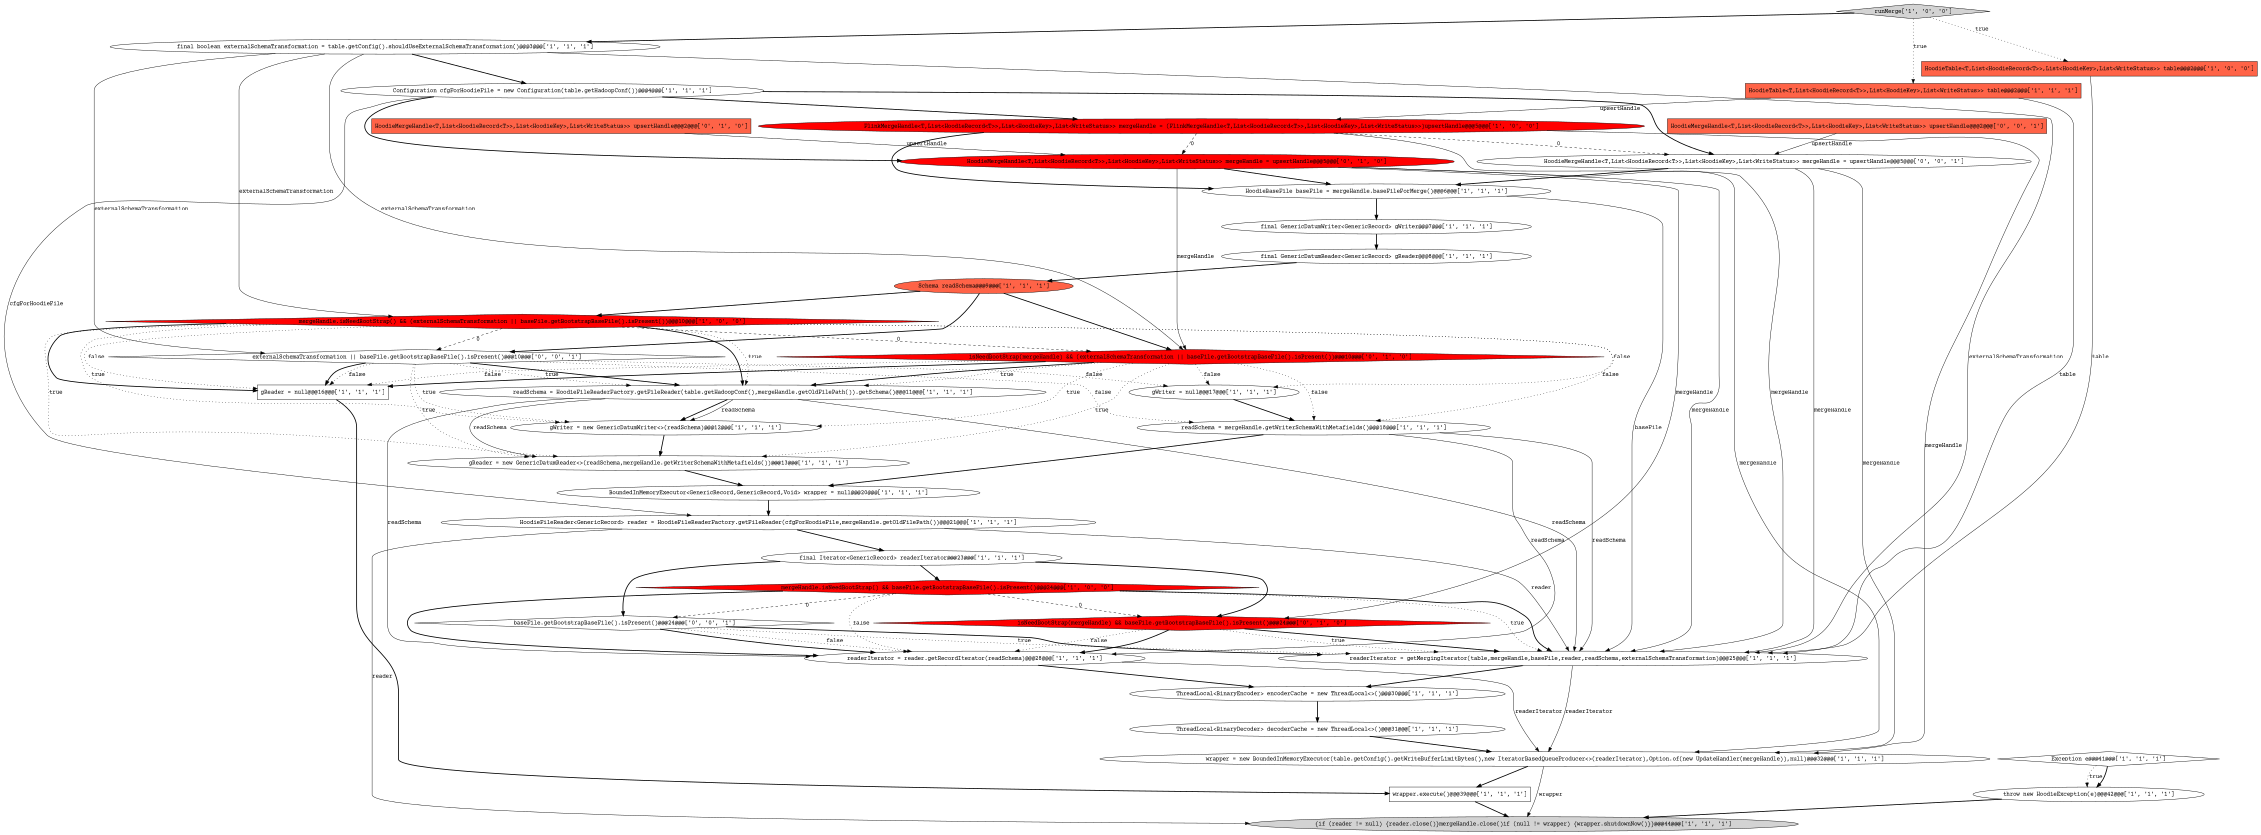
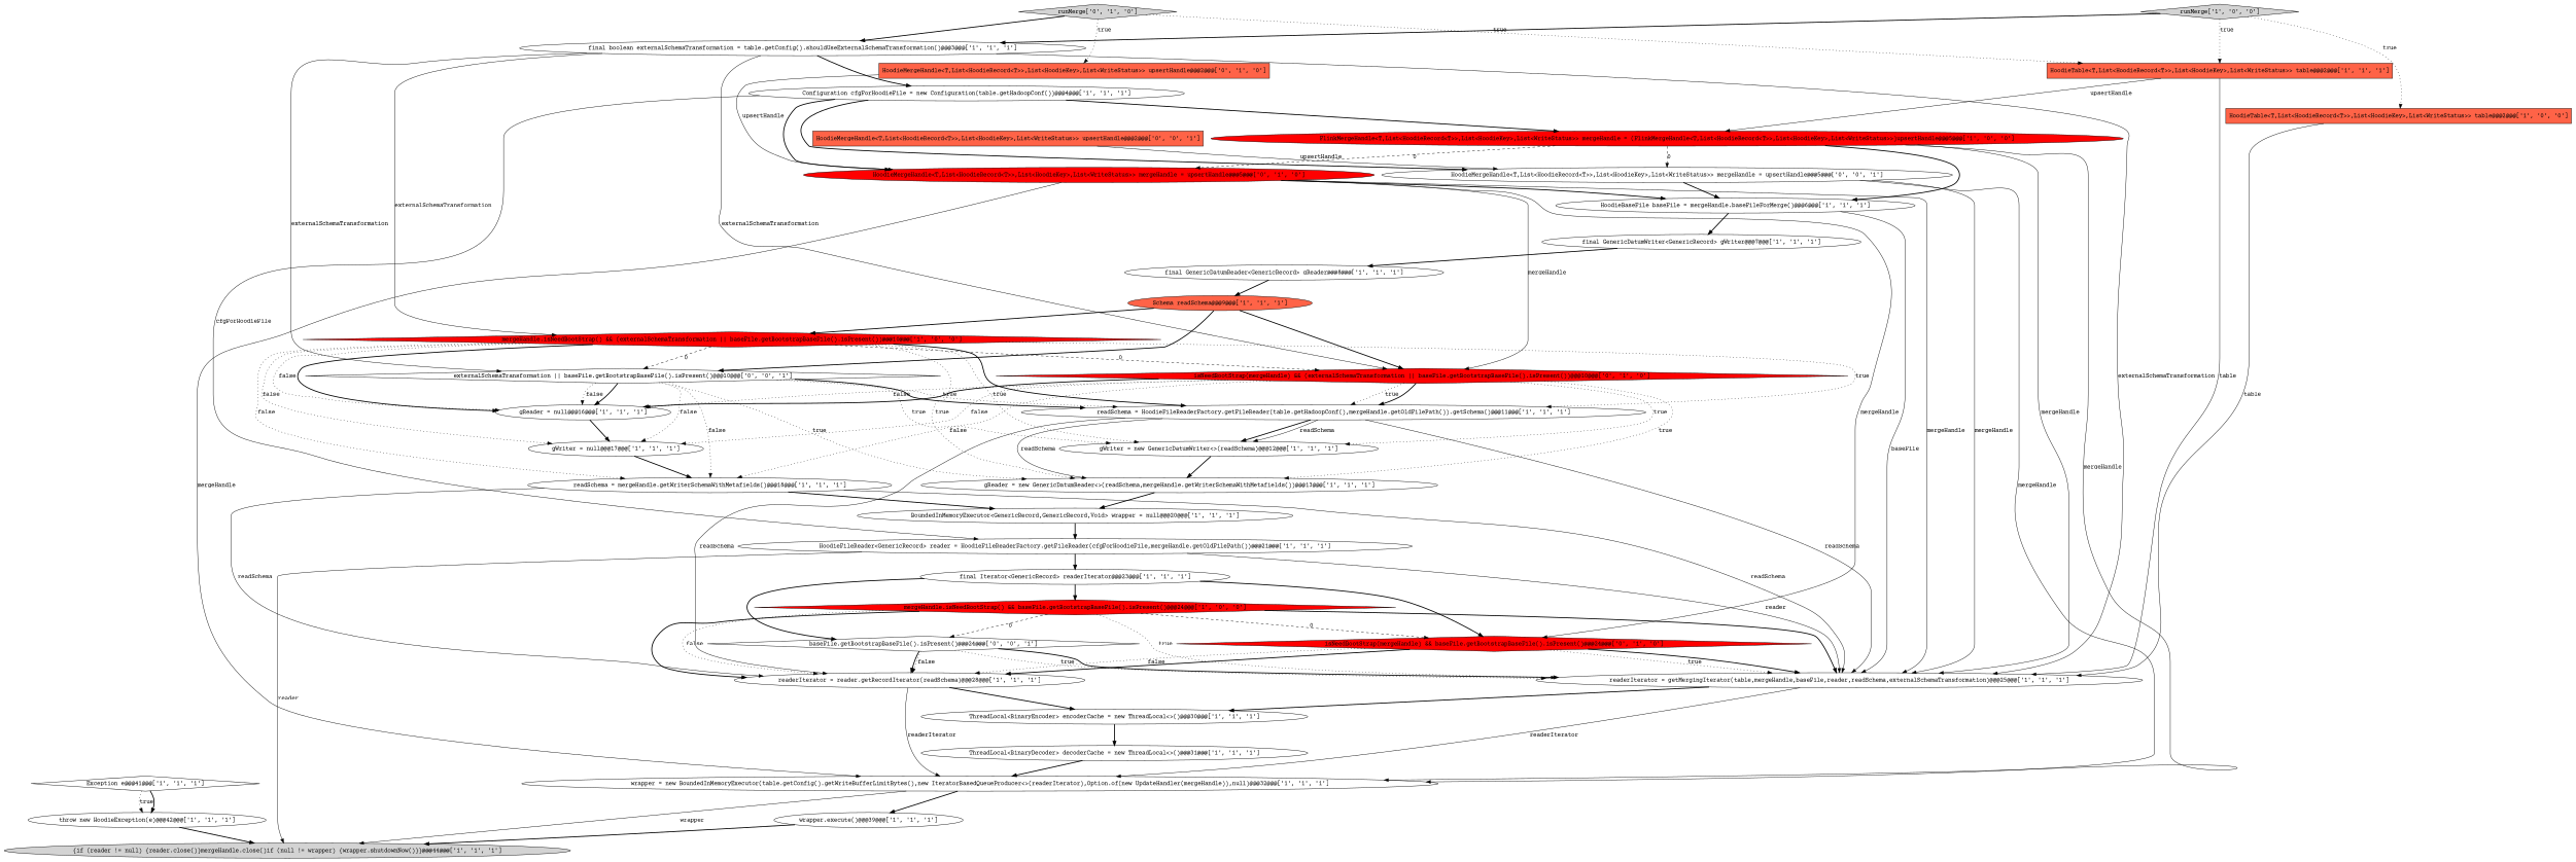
  digraph {
    fontname="Courier Prime"
    node [fillcolor=white fontname="Courier Prime" shape=ellipse style=filled]
    edge [fontname="Courier Prime" style=bold]
    n1 [label="HoodieBaseFile baseFile = mergeHandle.baseFileForMerge()@@@6@@@['1', '1', '1']"]
    n2 [label="final GenericDatumWriter<GenericRecord> gWriter@@@7@@@['1', '1', '1']"]
    n3 [label="readerIterator = getMergingIterator(table,mergeHandle,baseFile,reader,readSchema,externalSchemaTransformation)@@@25@@@['1', '1', '1']"]
    n4 [label="final GenericDatumReader<GenericRecord> gReader@@@8@@@['1', '1', '1']"]
    n5 [label="wrapper = new BoundedInMemoryExecutor(table.getConfig().getWriteBufferLimitBytes(),new IteratorBasedQueueProducer<>(readerIterator),Option.of(new UpdateHandler(mergeHandle)),null)@@@32@@@['1', '1', '1']"]
    n6 [label="ThreadLocal<BinaryEncoder> encoderCache = new ThreadLocal<>()@@@30@@@['1', '1', '1']"]
    n7 [fillcolor=lightgray label="{if (reader != null) {reader.close()}mergeHandle.close()if (null != wrapper) {wrapper.shutdownNow()}}@@@44@@@['1', '1', '1']"]
    n8 [fillcolor=tomato label="HoodieTable<T,List<HoodieRecord<T>>,List<HoodieKey>,List<WriteStatus>> table@@@2@@@['1', '1', '1']" shape=box]
    n9 [fillcolor=red label="FlinkMergeHandle<T,List<HoodieRecord<T>>,List<HoodieKey>,List<WriteStatus>> mergeHandle = (FlinkMergeHandle<T,List<HoodieRecord<T>>,List<HoodieKey>,List<WriteStatus>>)upsertHandle@@@5@@@['1', '0', '0']"]
    n10 [fillcolor=red label="HoodieMergeHandle<T,List<HoodieRecord<T>>,List<HoodieKey>,List<WriteStatus>> mergeHandle = upsertHandle@@@5@@@['0', '1', '0']"]
    n11 [label="HoodieMergeHandle<T,List<HoodieRecord<T>>,List<HoodieKey>,List<WriteStatus>> mergeHandle = upsertHandle@@@5@@@['0', '0', '1']"]
    n12 [label="gWriter = new GenericDatumWriter<>(readSchema)@@@12@@@['1', '1', '1']"]
    n13 [label="gReader = new GenericDatumReader<>(readSchema,mergeHandle.getWriterSchemaWithMetafields())@@@13@@@['1', '1', '1']"]
    n14 [label="BoundedInMemoryExecutor<GenericRecord,GenericRecord,Void> wrapper = null@@@20@@@['1', '1', '1']"]
    n15 [label="baseFile.getBootstrapBaseFile().isPresent()@@@24@@@['0', '0', '1']" shape=diamond]
    n16 [label="readerIterator = reader.getRecordIterator(readSchema)@@@28@@@['1', '1', '1']"]
-   n17 [label="gReader = null@@@16@@@['1', '1', '1']" shape=box]
+   n17 [label="gReader = null@@@16@@@['1', '1', '1']"]
    n18 [label="gWriter = null@@@17@@@['1', '1', '1']"]
    n19 [label="readSchema = mergeHandle.getWriterSchemaWithMetafields()@@@18@@@['1', '1', '1']"]
    n20 [fillcolor=red label="isNeedBootStrap(mergeHandle) && baseFile.getBootstrapBaseFile().isPresent()@@@24@@@['0', '1', '0']" shape=diamond]
    n21 [fillcolor=tomato label="Schema readSchema@@@9@@@['1', '1', '1']"]
    n22 [fillcolor=tomato label="HoodieMergeHandle<T,List<HoodieRecord<T>>,List<HoodieKey>,List<WriteStatus>> upsertHandle@@@2@@@['0', '1', '0']" shape=box]
    n23 [fillcolor=red label="isNeedBootStrap(mergeHandle) && (externalSchemaTransformation || baseFile.getBootstrapBaseFile().isPresent())@@@10@@@['0', '1', '0']" shape=diamond]
    n24 [label="final boolean externalSchemaTransformation = table.getConfig().shouldUseExternalSchemaTransformation()@@@3@@@['1', '1', '1']"]
    n25 [fillcolor=red label="mergeHandle.isNeedBootStrap() && (externalSchemaTransformation || baseFile.getBootstrapBaseFile().isPresent())@@@10@@@['1', '0', '0']" shape=diamond]
    n26 [label="externalSchemaTransformation || baseFile.getBootstrapBaseFile().isPresent()@@@10@@@['0', '0', '1']" shape=diamond]
    n27 [label="Configuration cfgForHoodieFile = new Configuration(table.getHadoopConf())@@@4@@@['1', '1', '1']"]
    n28 [label="readSchema = HoodieFileReaderFactory.getFileReader(table.getHadoopConf(),mergeHandle.getOldFilePath()).getSchema()@@@11@@@['1', '1', '1']"]
    n29 [label="HoodieFileReader<GenericRecord> reader = HoodieFileReaderFactory.getFileReader(cfgForHoodieFile,mergeHandle.getOldFilePath())@@@21@@@['1', '1', '1']"]
    n30 [fillcolor=tomato label="HoodieMergeHandle<T,List<HoodieRecord<T>>,List<HoodieKey>,List<WriteStatus>> upsertHandle@@@2@@@['0', '0', '1']" shape=box]
    n31 [fillcolor=red label="mergeHandle.isNeedBootStrap() && baseFile.getBootstrapBaseFile().isPresent()@@@24@@@['1', '0', '0']" shape=diamond]
    n32 [label="final Iterator<GenericRecord> readerIterator@@@23@@@['1', '1', '1']"]
-   n33 [label="wrapper.execute()@@@39@@@['1', '1', '1']" shape=box]
+   n33 [label="wrapper.execute()@@@39@@@['1', '1', '1']"]
    n34 [label="ThreadLocal<BinaryDecoder> decoderCache = new ThreadLocal<>()@@@31@@@['1', '1', '1']"]
    n35 [label="throw new HoodieException(e)@@@42@@@['1', '1', '1']"]
+   n36 [fillcolor=lightgray label="runMerge['0', '1', '0']" shape=diamond]
    n37 [fillcolor=tomato label="HoodieTable<T,List<HoodieRecord<T>>,List<HoodieKey>,List<WriteStatus>> table@@@2@@@['1', '0', '0']" shape=box]
    n38 [label="Exception e@@@41@@@['1', '1', '1']" shape=diamond]
    n39 [fillcolor=lightgray label="runMerge['1', '0', '0']" shape=diamond]
    n1 -> n2
    n1 -> n3 [label=baseFile style=solid]
    n2 -> n4
    n3 -> n5 [label=readerIterator style=solid]
    n3 -> n6
    n4 -> n21
    n5 -> n7 [label=wrapper style=solid]
    n5 -> n33
    n6 -> n34
    n8 -> n3 [label=table style=solid]
    n8 -> n9 [label=upsertHandle style=solid]
    n9 -> n1
    n9 -> n3 [label=mergeHandle style=solid]
    n9 -> n5 [label=mergeHandle style=solid]
    n9 -> n10 [label=0 style=dashed]
    n9 -> n11 [label=0 style=dashed]
    n10 -> n1
    n10 -> n3 [label=mergeHandle style=solid]
    n10 -> n5 [label=mergeHandle style=solid]
    n10 -> n20 [label=mergeHandle style=solid]
    n10 -> n23 [label=mergeHandle style=solid]
    n11 -> n1
    n11 -> n3 [label=mergeHandle style=solid]
    n11 -> n5 [label=mergeHandle style=solid]
    n12 -> n13
    n13 -> n14
    n14 -> n29
    n15 -> n3 [label=true style=dotted]
    n15 -> n3
    n15 -> n16
    n15 -> n16 [label=false style=dotted]
    n16 -> n5 [label=readerIterator style=solid]
    n16 -> n6
-   n17 -> n33
+   n17 -> n18
    n18 -> n19
    n19 -> n3 [label=readSchema style=solid]
    n19 -> n14
    n19 -> n16 [label=readSchema style=solid]
    n20 -> n3 [label=true style=dotted]
    n20 -> n3
    n20 -> n16
    n20 -> n16 [label=false style=dotted]
    n21 -> n23
    n21 -> n25
    n21 -> n26
    n22 -> n10 [label=upsertHandle style=solid]
    n23 -> n12 [label=true style=dotted]
    n23 -> n13 [label=true style=dotted]
    n23 -> n17
    n23 -> n17 [label=false style=dotted]
    n23 -> n18 [label=false style=dotted]
    n23 -> n19 [label=false style=dotted]
    n23 -> n28 [label=true style=dotted]
    n23 -> n28
    n24 -> n3 [label=externalSchemaTransformation style=solid]
    n24 -> n23 [label=externalSchemaTransformation style=solid]
    n24 -> n25 [label=externalSchemaTransformation style=solid]
    n24 -> n26 [label=externalSchemaTransformation style=solid]
    n24 -> n27
    n25 -> n12 [label=true style=dotted]
    n25 -> n13 [label=true style=dotted]
    n25 -> n17
    n25 -> n17 [label=false style=dotted]
    n25 -> n18 [label=false style=dotted]
    n25 -> n19 [label=false style=dotted]
    n25 -> n23 [label=0 style=dashed]
    n25 -> n26 [label=0 style=dashed]
    n25 -> n28
    n25 -> n28 [label=true style=dotted]
    n26 -> n12 [label=true style=dotted]
    n26 -> n13 [label=true style=dotted]
    n26 -> n17
    n26 -> n17 [label=false style=dotted]
    n26 -> n18 [label=false style=dotted]
    n26 -> n19 [label=false style=dotted]
    n26 -> n28
    n26 -> n28 [label=true style=dotted]
    n27 -> n9
    n27 -> n10
    n27 -> n11
    n27 -> n29 [label=cfgForHoodieFile style=solid]
    n28 -> n3 [label=readSchema style=solid]
    n28 -> n12
    n28 -> n12 [label=readSchema style=solid]
    n28 -> n13 [label=readSchema style=solid]
    n28 -> n16 [label=readSchema style=solid]
    n29 -> n3 [label=reader style=solid]
    n29 -> n7 [label=reader style=solid]
    n29 -> n32
    n30 -> n11 [label=upsertHandle style=solid]
    n31 -> n3 [label=true style=dotted]
    n31 -> n3
    n31 -> n15 [label=0 style=dashed]
    n31 -> n16
    n31 -> n16 [label=false style=dotted]
    n31 -> n20 [label=0 style=dashed]
    n32 -> n15
    n32 -> n20
    n32 -> n31
    n33 -> n7
    n34 -> n5
    n35 -> n7
+   n36 -> n8 [label=true style=dotted]
+   n36 -> n22 [label=true style=dotted]
+   n36 -> n24
    n37 -> n3 [label=table style=solid]
    n38 -> n35 [label=true style=dotted]
    n38 -> n35
    n39 -> n8 [label=true style=dotted]
    n39 -> n24
    n39 -> n37 [label=true style=dotted]
  }
